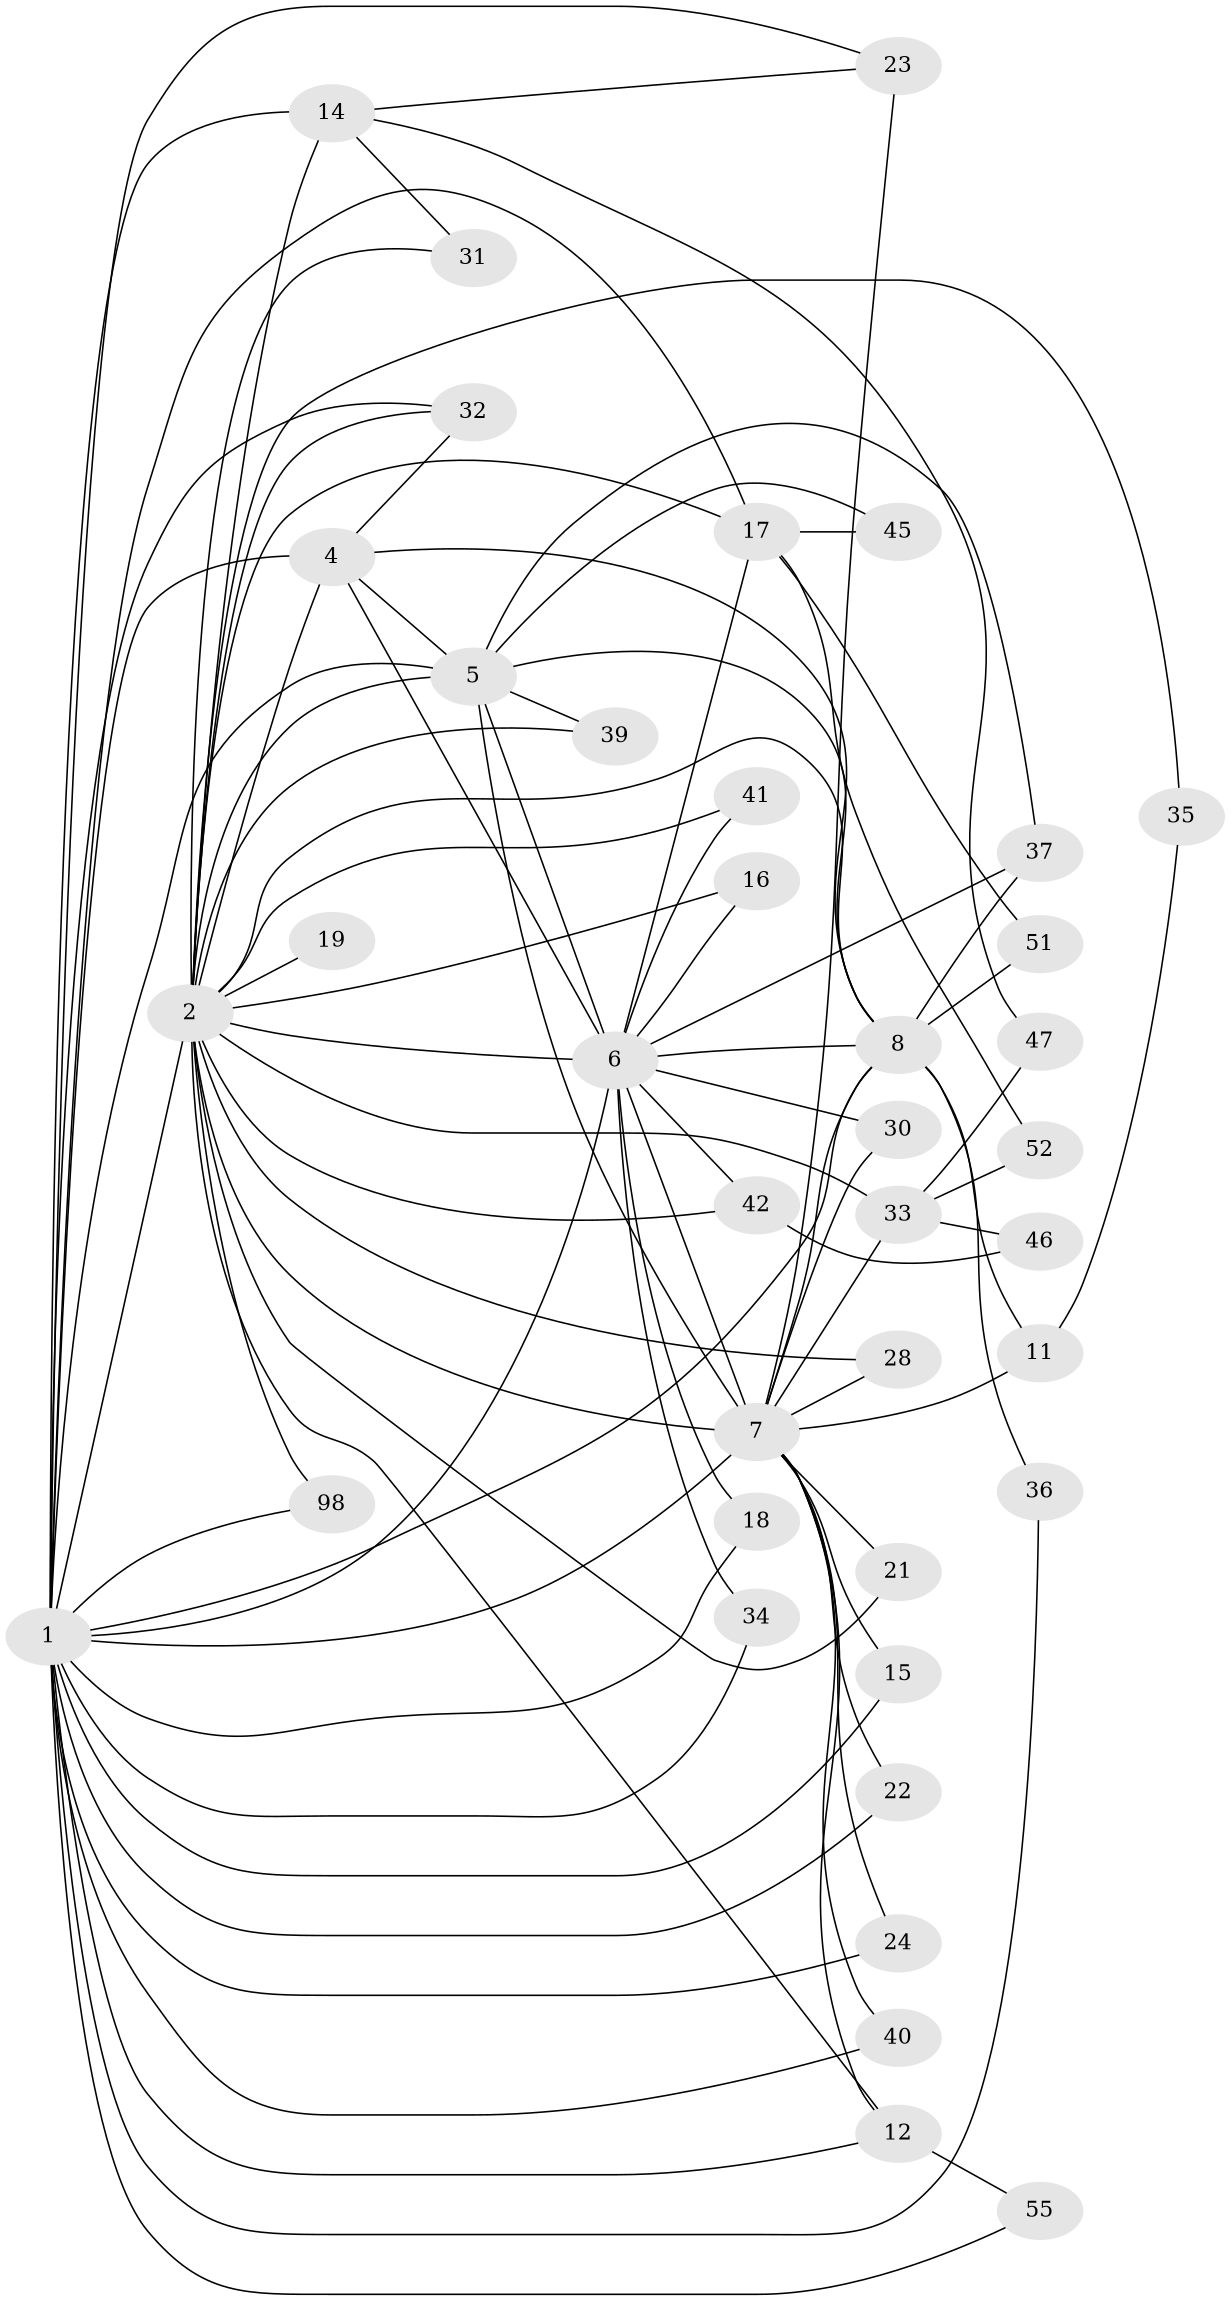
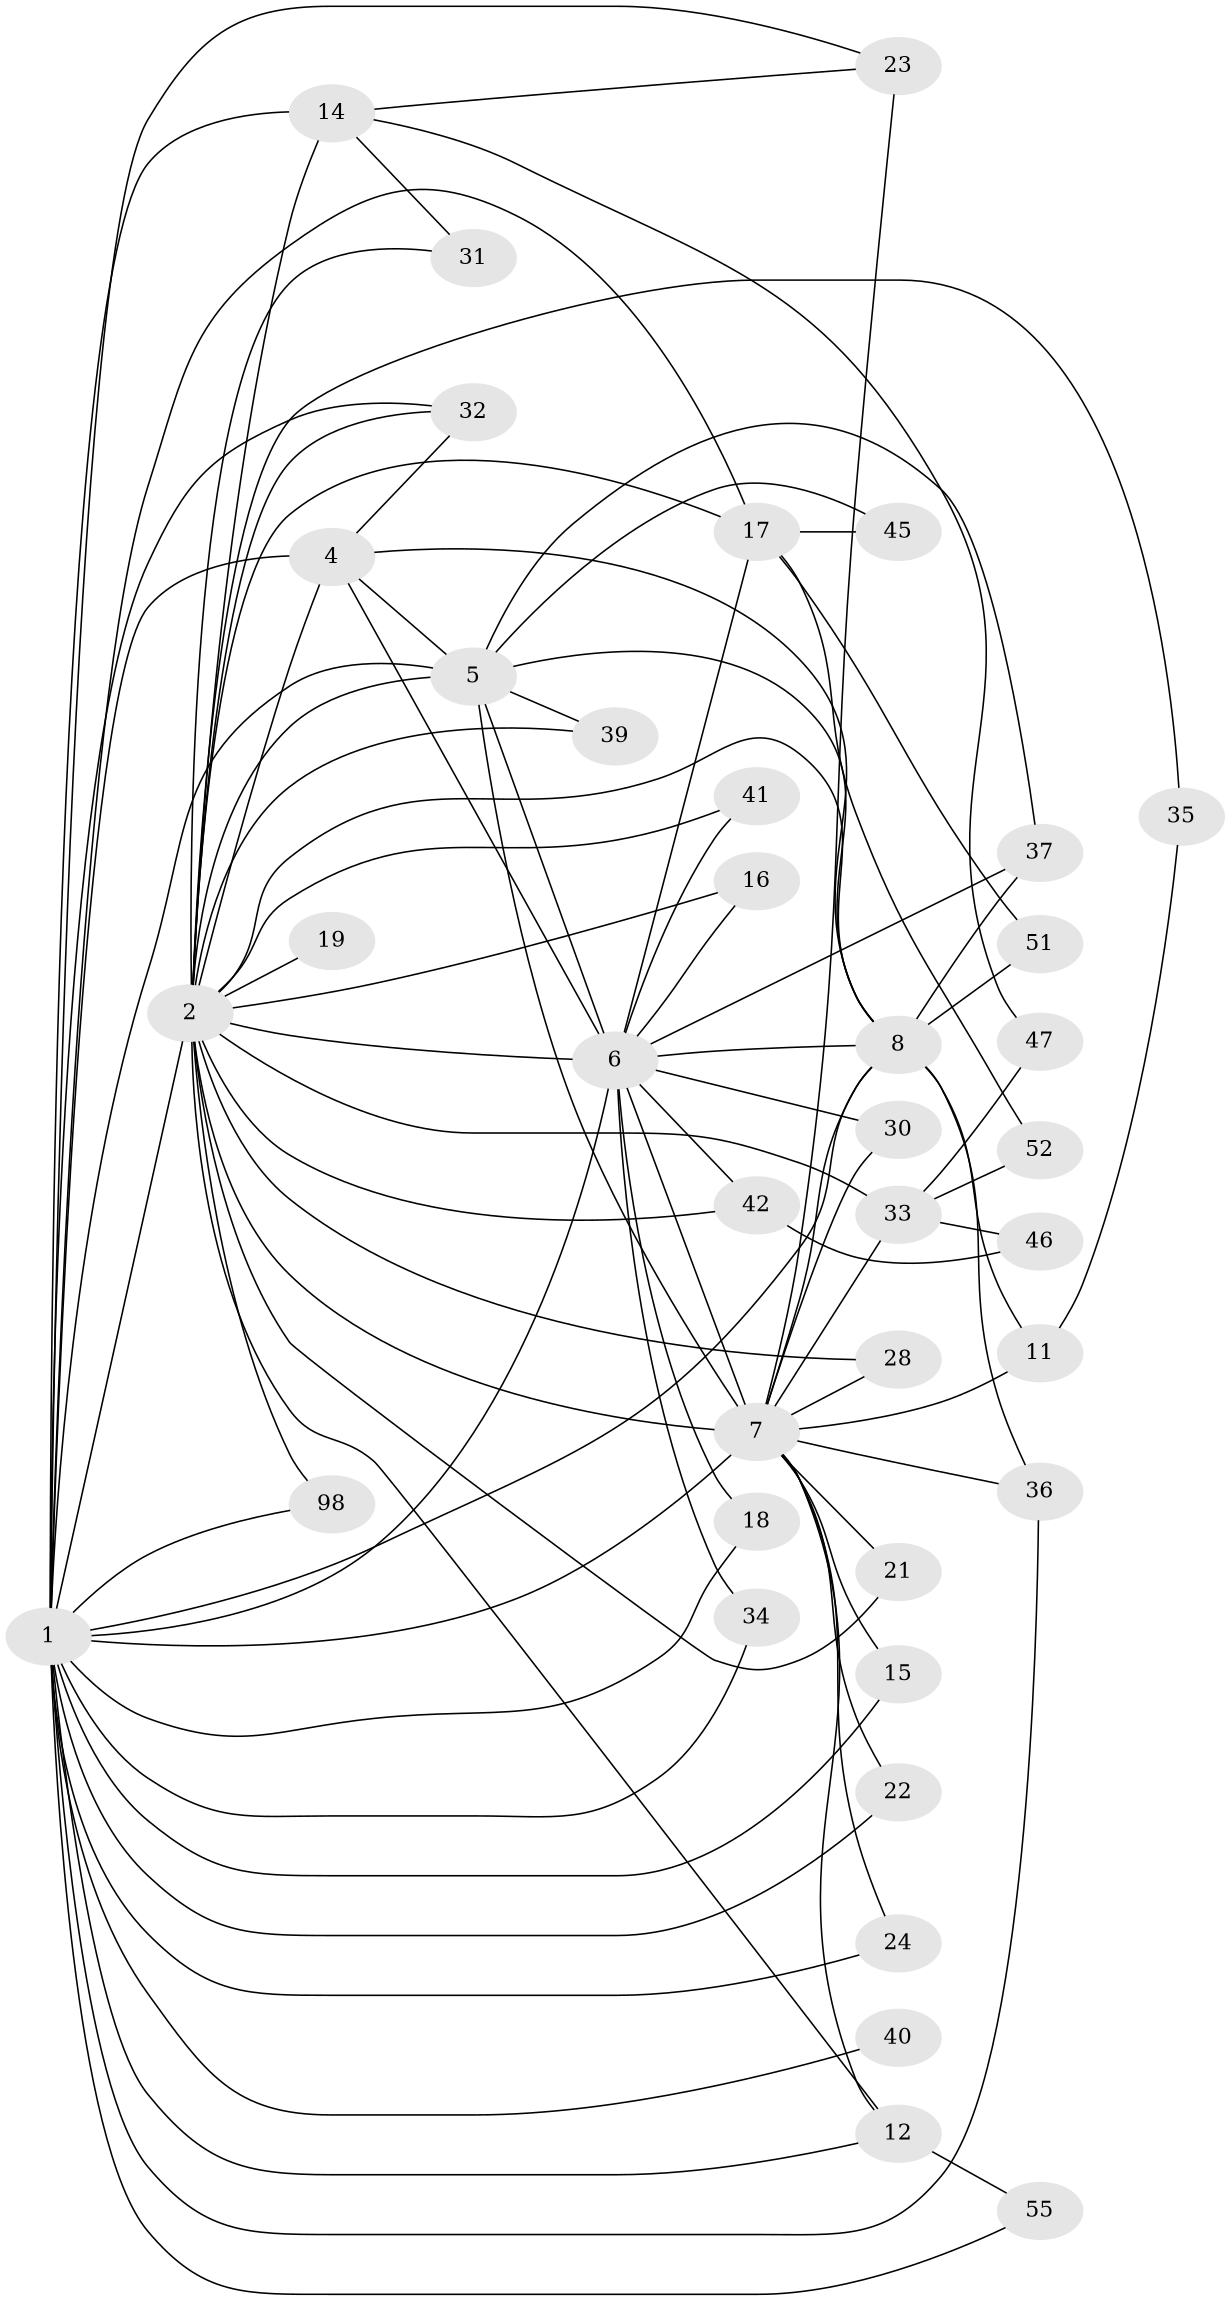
  graph {
    rankdir=LR
    node [color=gray90 style=filled]
    1 [super="+3"]
    2 [super="+10"]
    4 [super="+29"]
    5 [super="+49"]
    6 [super="+43"]
    7 [super="+9"]
    8 [super="+53"]
    12 [super="+25"]
    14 [super="+26"]
    15
    17 [super="+20"]
    18
    22
    23 [super="+27"]
    24
    32 [super="+54"]
    34
    36 [super="+50"]
    40
    n20 [label=98]
    55
    16
    19
    21
    28
    31
    33 [super="+38"]
    35
    39
    41
    42 [super="+44"]
    37
    45
    30
    11 [super="+13"]
    51
    47
    52
    46
    1 -- 2 [weight=4]
    1 -- 4 [weight=2]
    1 -- 5 [weight=2]
    1 -- 6 [weight=2]
    1 -- 7 [weight=4]
    1 -- 8 [weight=2]
    1 -- 12
    1 -- 14
    1 -- 15
    1 -- 17
    1 -- 18
    1 -- 22
    1 -- 23
    1 -- 24
    1 -- 32
    1 -- 34
    1 -- 36 [weight=2]
    1 -- 40
    1 -- n20
    1 -- 55
    2 -- 4 [weight=2]
    2 -- 5 [weight=3]
    2 -- 6 [weight=2]
    2 -- 7 [weight=4]
    2 -- 8 [weight=2]
    2 -- 12
    2 -- 14 [weight=2]
    2 -- 17
    2 -- 32
    2 -- n20
    2 -- 16
    2 -- 19 [weight=2]
    2 -- 21
    2 -- 28
    2 -- 31
    2 -- 33
    2 -- 35
    2 -- 39
    2 -- 41
    2 -- 42 [weight=2]
    4 -- 5
    4 -- 6
    4 -- 8
    4 -- 32
    5 -- 6
    5 -- 7 [weight=2]
    5 -- 8
    5 -- 39
    5 -- 37
    5 -- 45
    6 -- 7 [weight=2]
    6 -- 8
    6 -- 17
    6 -- 18
    6 -- 34
    6 -- 16
    6 -- 41
    6 -- 42
    6 -- 37
    6 -- 30
    7 -- 8 [weight=2]
    7 -- 12
    7 -- 15
    7 -- 22
    7 -- 23
    7 -- 24
-   7 -- 40
+   7 -- 36
    7 -- 21
    7 -- 28
    7 -- 33 [weight=2]
    7 -- 30
    7 -- 11 [weight=2]
    8 -- 36 [weight=2]
    8 -- 37
    8 -- 11
    8 -- 51
    12 -- 55
    14 -- 23
    14 -- 31
    14 -- 47
    17 -- 45
    17 -- 51
    17 -- 52
    33 -- 47
    33 -- 52
    33 -- 46
    42 -- 46
    11 -- 35
  }
